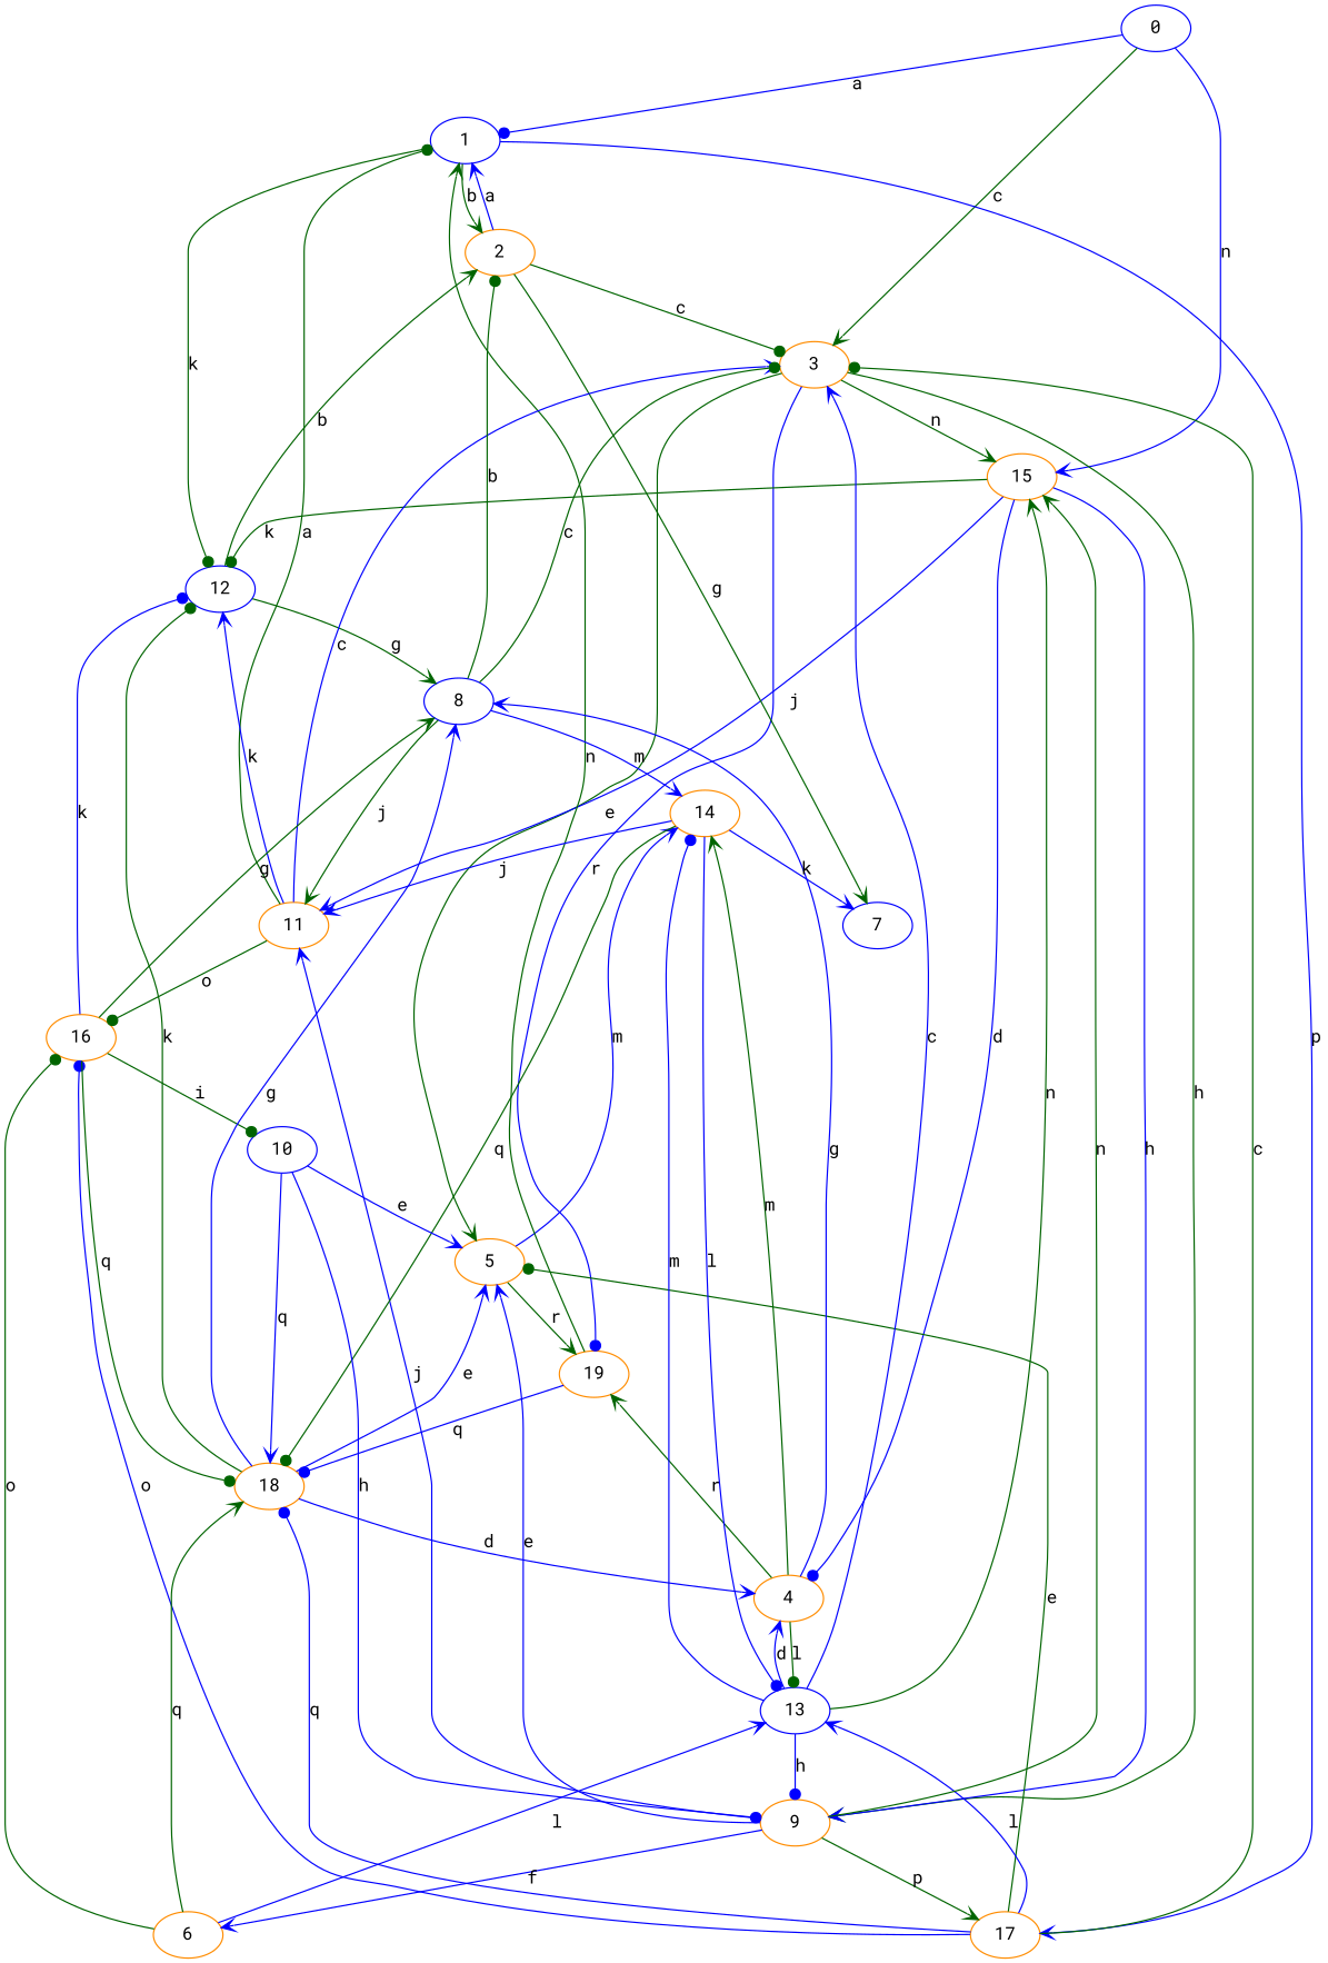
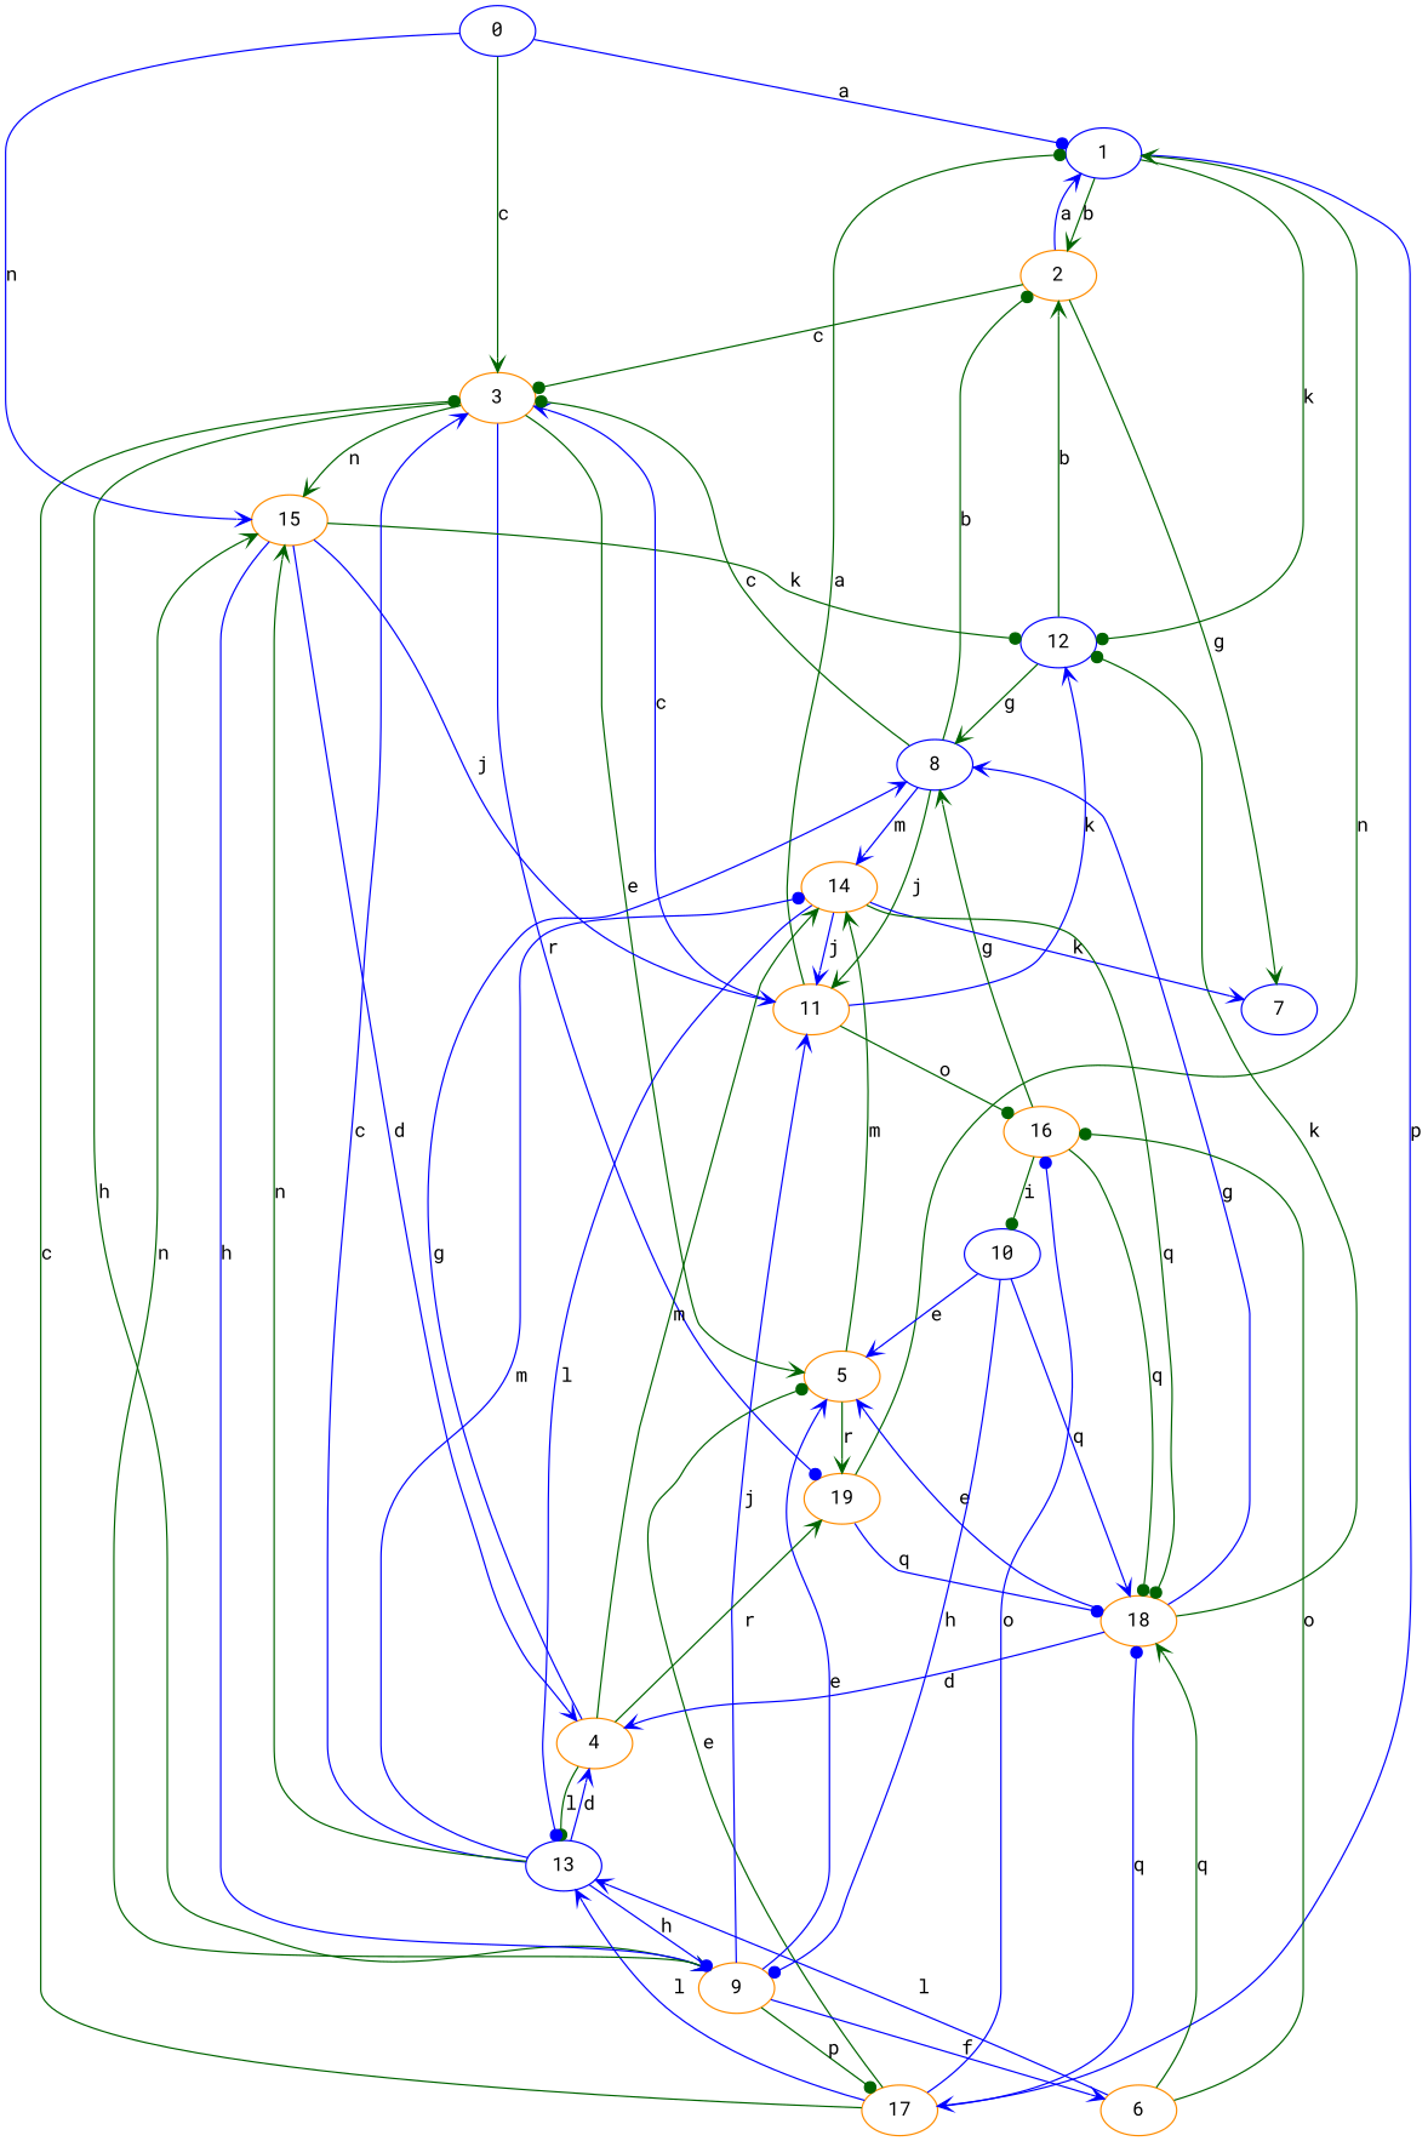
  strict digraph {
    fontname="Roboto Mono"
    node [color=darkorange fontname="Roboto Mono"]
    edge [arrowhead=vee color=blue fontname="Roboto Mono"]
    0 [color=blue]
    1 [color=blue]
    3
    15
    2
    12 [color=blue]
    17
    5
    9
    19
    4
    11
    7 [color=blue]
    8 [color=blue]
    13 [color=blue]
    16
    18
    14
    6
    10 [color=blue]
    0 -> 1 [arrowhead=dot label=a]
    0 -> 3 [color=darkgreen label=c]
    0 -> 15 [label=n]
    1 -> 2 [color=darkgreen label=b]
    1 -> 12 [arrowhead=dot color=darkgreen label=k]
    1 -> 17 [label=p]
    3 -> 15 [color=darkgreen label=n]
    3 -> 5 [color=darkgreen label=e]
    3 -> 9 [color=darkgreen label=h]
    3 -> 19 [arrowhead=dot label=r]
    15 -> 12 [arrowhead=dot color=darkgreen label=k]
    15 -> 9 [label=h]
-   15 -> 4 [arrowhead=dot label=d]
+   15 -> 4 [label=d]
    15 -> 11 [label=j]
    2 -> 1 [label=a]
    2 -> 3 [arrowhead=dot color=darkgreen label=c]
    2 -> 7 [color=darkgreen label=g]
    12 -> 2 [color=darkgreen label=b]
    12 -> 8 [color=darkgreen label=g]
    17 -> 3 [arrowhead=dot color=darkgreen label=c]
    17 -> 5 [arrowhead=dot color=darkgreen label=e]
    17 -> 13 [label=l]
    17 -> 16 [arrowhead=dot label=o]
    17 -> 18 [arrowhead=dot label=q]
    5 -> 19 [color=darkgreen label=r]
-   5 -> 14 [label=m]
+   5 -> 14 [color=darkgreen label=m]
    9 -> 15 [color=darkgreen label=n]
-   9 -> 17 [color=darkgreen label=p]
+   9 -> 17 [arrowhead=dot color=darkgreen label=p]
    9 -> 5 [label=e]
    9 -> 11 [label=j]
    9 -> 6 [label=f]
    19 -> 1 [color=darkgreen label=n]
    19 -> 18 [arrowhead=dot label=q]
    4 -> 19 [color=darkgreen label=r]
    4 -> 8 [label=g]
    4 -> 13 [arrowhead=dot color=darkgreen label=l]
    4 -> 14 [color=darkgreen label=m]
    11 -> 1 [arrowhead=dot color=darkgreen label=a]
    11 -> 3 [label=c]
    11 -> 12 [label=k]
    11 -> 16 [arrowhead=dot color=darkgreen label=o]
    8 -> 3 [arrowhead=dot color=darkgreen label=c]
    8 -> 2 [arrowhead=dot color=darkgreen label=b]
    8 -> 11 [color=darkgreen label=j]
    8 -> 14 [label=m]
    13 -> 3 [label=c]
    13 -> 15 [color=darkgreen label=n]
    13 -> 9 [arrowhead=dot label=h]
    13 -> 4 [label=d]
    13 -> 14 [arrowhead=dot label=m]
-   16 -> 12 [arrowhead=dot label=k]
    16 -> 8 [color=darkgreen label=g]
    16 -> 18 [arrowhead=dot color=darkgreen label=q]
    16 -> 10 [arrowhead=dot color=darkgreen label=i]
    18 -> 12 [arrowhead=dot color=darkgreen label=k]
    18 -> 5 [label=e]
    18 -> 4 [label=d]
    18 -> 8 [label=g]
    14 -> 11 [label=j]
    14 -> 7 [label=k]
    14 -> 13 [arrowhead=dot label=l]
    14 -> 18 [arrowhead=dot color=darkgreen label=q]
    6 -> 13 [label=l]
    6 -> 16 [arrowhead=dot color=darkgreen label=o]
    6 -> 18 [color=darkgreen label=q]
    10 -> 5 [label=e]
    10 -> 9 [arrowhead=dot label=h]
    10 -> 18 [label=q]
  }
